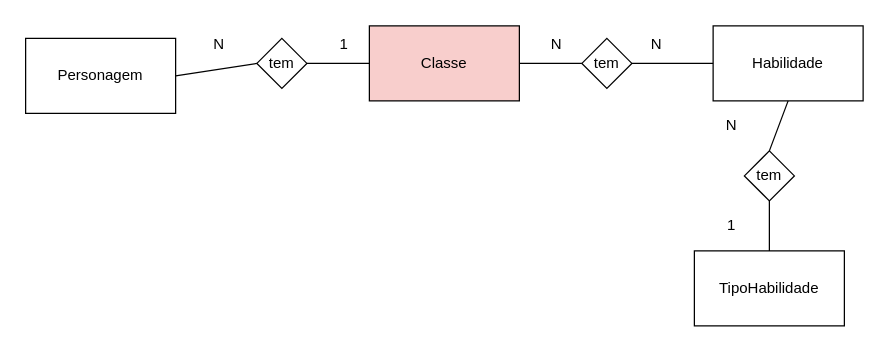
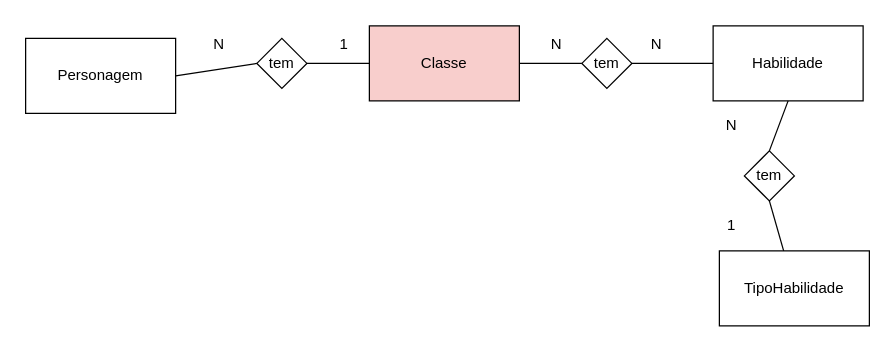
  <mxCell id="0" />
  <mxCell id="1" parent="0" />
  <mxCell id="2" value="Classe" style="rounded=0;whiteSpace=wrap;html=1;fillColor=#f8cecc;" parent="1" vertex="1"><mxGeometry x="295" y="20" width="120" height="60" as="geometry" /></mxCell>
  <mxCell id="3" value="Personagem" style="rounded=0;whiteSpace=wrap;html=1;" parent="1" vertex="1"><mxGeometry x="20" y="30" width="120" height="60" as="geometry" /></mxCell>
  <mxCell id="4" value="Habilidade" style="rounded=0;whiteSpace=wrap;html=1;" parent="1" vertex="1"><mxGeometry x="570" y="20" width="120" height="60" as="geometry" /></mxCell>
  <mxCell id="5" value="tem" style="rhombus;whiteSpace=wrap;html=1;" parent="1" vertex="1"><mxGeometry x="205" y="30" width="40" height="40" as="geometry" /></mxCell>
  <mxCell id="6" value="" style="endArrow=none;html=1;entryX=0;entryY=0.5;entryDx=0;entryDy=0;exitX=1;exitY=0.5;exitDx=0;exitDy=0;" parent="1" source="3" target="5" edge="1"><mxGeometry width="50" height="50" relative="1" as="geometry"><mxPoint x="5" y="310" as="sourcePoint" /><mxPoint x="55" y="260" as="targetPoint" /></mxGeometry></mxCell>
  <mxCell id="7" value="" style="endArrow=none;html=1;entryX=0;entryY=0.5;entryDx=0;entryDy=0;exitX=1;exitY=0.5;exitDx=0;exitDy=0;" parent="1" source="5" target="2" edge="1"><mxGeometry width="50" height="50" relative="1" as="geometry"><mxPoint x="5" y="310" as="sourcePoint" /><mxPoint x="55" y="260" as="targetPoint" /></mxGeometry></mxCell>
  <mxCell id="8" value="tem" style="rhombus;whiteSpace=wrap;html=1;" parent="1" vertex="1"><mxGeometry x="465" y="30" width="40" height="40" as="geometry" /></mxCell>
  <mxCell id="9" value="" style="endArrow=none;html=1;entryX=0;entryY=0.5;entryDx=0;entryDy=0;exitX=1;exitY=0.5;exitDx=0;exitDy=0;" parent="1" source="2" target="8" edge="1"><mxGeometry width="50" height="50" relative="1" as="geometry"><mxPoint x="255" y="60" as="sourcePoint" /><mxPoint x="305" y="60" as="targetPoint" /></mxGeometry></mxCell>
  <mxCell id="10" value="" style="endArrow=none;html=1;entryX=0;entryY=0.5;entryDx=0;entryDy=0;exitX=1;exitY=0.5;exitDx=0;exitDy=0;" parent="1" source="8" target="4" edge="1"><mxGeometry width="50" height="50" relative="1" as="geometry"><mxPoint x="265" y="70" as="sourcePoint" /><mxPoint x="315" y="70" as="targetPoint" /></mxGeometry></mxCell>
  <mxCell id="11" value="N" style="text;html=1;strokeColor=none;fillColor=none;align=center;verticalAlign=middle;whiteSpace=wrap;rounded=0;" parent="1" vertex="1"><mxGeometry x="155" y="25" width="40" height="20" as="geometry" /></mxCell>
  <mxCell id="12" value="1" style="text;html=1;strokeColor=none;fillColor=none;align=center;verticalAlign=middle;whiteSpace=wrap;rounded=0;" parent="1" vertex="1"><mxGeometry x="255" y="25" width="40" height="20" as="geometry" /></mxCell>
  <mxCell id="13" value="N" style="text;html=1;strokeColor=none;fillColor=none;align=center;verticalAlign=middle;whiteSpace=wrap;rounded=0;" parent="1" vertex="1"><mxGeometry x="425" y="25" width="40" height="20" as="geometry" /></mxCell>
  <mxCell id="14" value="N" style="text;html=1;strokeColor=none;fillColor=none;align=center;verticalAlign=middle;whiteSpace=wrap;rounded=0;" parent="1" vertex="1"><mxGeometry x="505" y="25" width="40" height="20" as="geometry" /></mxCell>
- <mxCell id="15" value="TipoHabilidade" style="rounded=0;whiteSpace=wrap;html=1;" parent="1" vertex="1"><mxGeometry x="555" y="200" width="120" height="60" as="geometry" /></mxCell>
+ <mxCell id="15" value="TipoHabilidade" style="rounded=0;whiteSpace=wrap;html=1;" parent="1" vertex="1"><mxGeometry x="575" y="200" width="120" height="60" as="geometry" /></mxCell>
  <mxCell id="16" value="tem" style="rhombus;whiteSpace=wrap;html=1;" parent="1" vertex="1"><mxGeometry x="595" y="120" width="40" height="40" as="geometry" /></mxCell>
  <mxCell id="17" value="" style="endArrow=none;html=1;exitX=0.5;exitY=1;exitDx=0;exitDy=0;" parent="1" source="16" target="15" edge="1"><mxGeometry width="50" height="50" relative="1" as="geometry"><mxPoint x="425" y="60" as="sourcePoint" /><mxPoint x="475" y="60" as="targetPoint" /></mxGeometry></mxCell>
  <mxCell id="18" value="" style="endArrow=none;html=1;entryX=0.5;entryY=0;entryDx=0;entryDy=0;exitX=0.5;exitY=1;exitDx=0;exitDy=0;" parent="1" source="4" target="16" edge="1"><mxGeometry width="50" height="50" relative="1" as="geometry"><mxPoint x="435" y="70" as="sourcePoint" /><mxPoint x="485" y="70" as="targetPoint" /></mxGeometry></mxCell>
  <mxCell id="19" value="1" style="text;html=1;strokeColor=none;fillColor=none;align=center;verticalAlign=middle;whiteSpace=wrap;rounded=0;" parent="1" vertex="1"><mxGeometry x="565" y="170" width="40" height="20" as="geometry" /></mxCell>
  <mxCell id="20" value="N" style="text;html=1;strokeColor=none;fillColor=none;align=center;verticalAlign=middle;whiteSpace=wrap;rounded=0;" parent="1" vertex="1"><mxGeometry x="565" y="90" width="40" height="20" as="geometry" /></mxCell>
